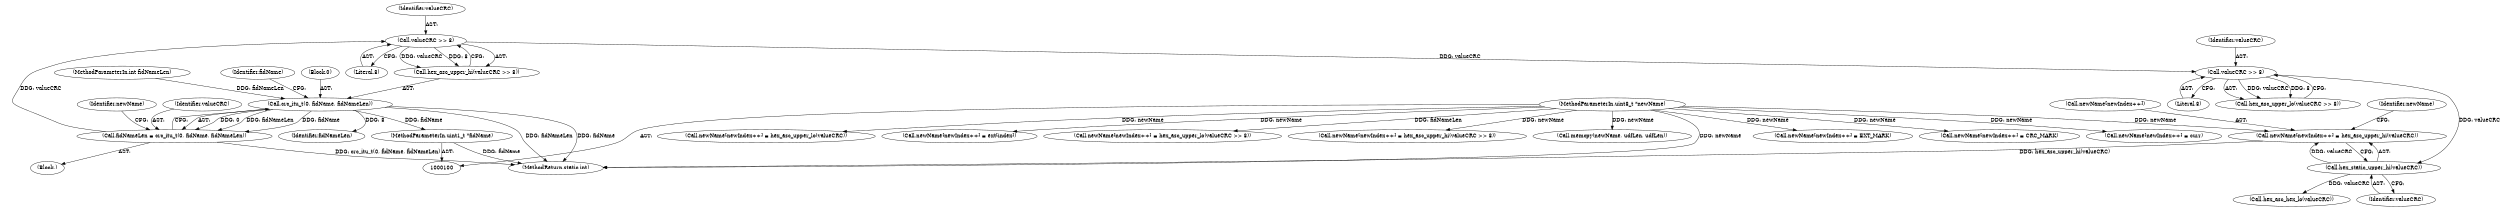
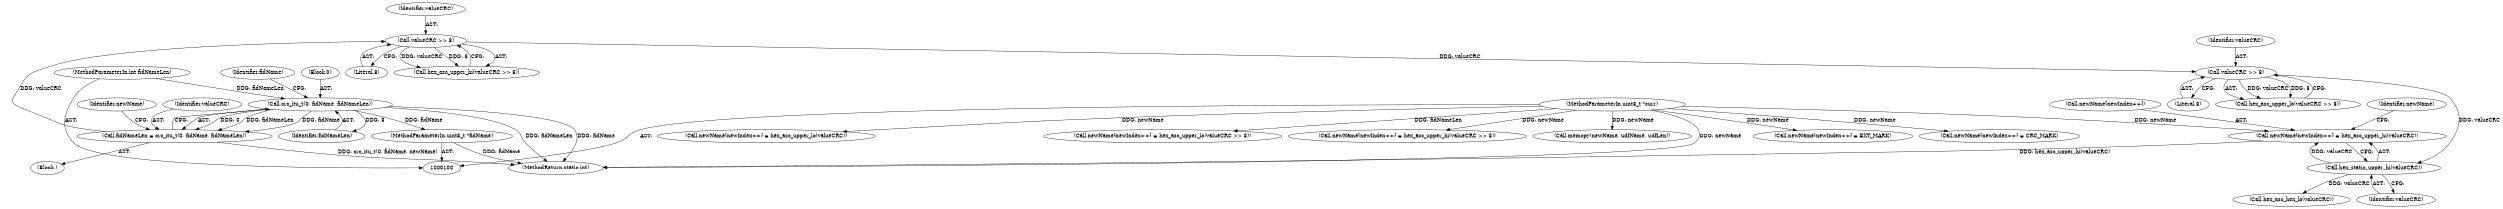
  digraph {
    n1 [label="(Call,newName[newIndex++] = hex_asc_upper_hi(valueCRC))"]
    n2 [label="(Call,hex_static_upper_hi(valueCRC))"]
    n3 [label="(MethodReturn,static int)"]
    n4 [label="(Call,hex_asc_hex_lo(valueCRC))"]
    n5 [label="(Identifier,valueCRC)"]
    n6 [label="(Block,)"]
    n7 [label="(Call,valueCRC >> 8)"]
    n8 [label="(Call,hex_asc_upper_lo(valueCRC >> 8))"]
    n9 [label="(Literal,8)"]
    n10 [label="(Call,valueCRC >> 8)"]
    n11 [label="(Call,hex_asc_upper_hi(valueCRC >> 8))"]
    n12 [label="(Literal,8)"]
    n13 [label="(Call,fidNameLen = crc_itu_t(0, fidName, fidNameLen))"]
    n14 [label="(Call,crc_itu_t(0, fidName, fidNameLen))"]
    n15 [label="(Identifier,fidNameLen)"]
-   n16 [label="(MethodParameterIn,uint1_t *fidName)"]
+   n16 [label="(MethodParameterIn,uint8_t *fidName)"]
    1000100
    n18 [label="(MethodParameterIn,int fidNameLen)"]
-   n19 [label="(MethodParameterIn,uint8_t *newName)"]
+   n19 [label="(MethodParameterIn,uint8_t *curr)"]
    n20 [label="(Call,newName[newIndex++] = EXT_MARK)"]
    n21 [label="(Call,newName[newIndex++] = CRC_MARK)"]
-   n22 [label="(Call,newName[newIndex++] = curr)"]
    n23 [label="(Call,newName[newIndex++] = hex_asc_upper_lo(valueCRC))"]
-   n24 [label="(Call,newName[newIndex++] = ext[index])"]
    n25 [label="(Call,newName[newIndex++] = hex_asc_upper_lo(valueCRC >> 8))"]
    n26 [label="(Call,newName[newIndex++] = hex_asc_upper_hi(valueCRC >> 8))"]
-   n27 [label="(Call,memcpy(newName, udfLen, udfLen))"]
+   n27 [label="(Call,memcpy(newName, udfName, udfLen))"]
    n28 [label="(Identifier,fidName)"]
    n29 [label="(Identifier,valueCRC)"]
    n30 [label="(Identifier,newName)"]
    n31 [label="(Call,newName[newIndex++])"]
    n32 [label="(Identifier,valueCRC)"]
    n33 [label="(Block,0)"]
    n34 [label="(Identifier,newName)"]
    n35 [label="(Identifier,valueCRC)"]
    n1 -> n2 [label="CFG: "]
    n1 -> n3 [label="DDG: hex_asc_upper_hi(valueCRC)"]
    n2 -> n1 [label="AST: "]
    n2 -> n1 [label="DDG: valueCRC"]
    n2 -> n4 [label="DDG: valueCRC"]
    n2 -> n5 [label="CFG: "]
    n5 -> n2 [label="AST: "]
    n7 -> n2 [label="DDG: valueCRC"]
    n7 -> n8 [label="AST: "]
    n7 -> n8 [label="DDG: valueCRC"]
    n7 -> n8 [label="DDG: 8"]
    n7 -> n9 [label="CFG: "]
    n8 -> n7 [label="CFG: "]
    n9 -> n7 [label="AST: "]
    n10 -> n7 [label="DDG: valueCRC"]
    n10 -> n11 [label="AST: "]
    n10 -> n11 [label="DDG: valueCRC"]
    n10 -> n11 [label="DDG: 8"]
    n10 -> n12 [label="CFG: "]
    n11 -> n10 [label="CFG: "]
    n12 -> n10 [label="AST: "]
-   n13 -> n3 [label="DDG: crc_itu_t(0, fidName, fidNameLen)"]
+   n13 -> n3 [label="DDG: crc_itu_t(0, fidName, newName)"]
    n13 -> n6 [label="AST: "]
    n13 -> n10 [label="DDG: valueCRC"]
    n13 -> n14 [label="CFG: "]
    n14 -> n3 [label="DDG: fidName"]
    n14 -> n3 [label="DDG: fidNameLen"]
    n14 -> n13 [label="AST: "]
    n14 -> n13 [label="DDG: 0"]
    n14 -> n13 [label="DDG: fidName"]
    n14 -> n13 [label="DDG: fidNameLen"]
    n14 -> n15 [label="DDG: 8"]
    n14 -> n16 [label="DDG: fidName"]
-   n11 -> n14 [label="AST: "]
+   n15 -> n14 [label="AST: "]
    n16 -> n3 [label="DDG: fidName"]
    n16 -> 1000100 [label="AST: "]
    n18 -> n14 [label="DDG: fidNameLen"]
+   n18 -> 1000100 [label="AST: "]
    n19 -> n1 [label="DDG: newName"]
    n19 -> n3 [label="DDG: newName"]
    n19 -> 1000100 [label="AST: "]
    n19 -> n20 [label="DDG: newName"]
    n19 -> n21 [label="DDG: newName"]
-   n19 -> n22 [label="DDG: newName"]
    n19 -> n23 [label="DDG: newName"]
-   n19 -> n24 [label="DDG: newName"]
    n19 -> n25 [label="DDG: fidNameLen"]
    n19 -> n26 [label="DDG: newName"]
    n19 -> n27 [label="DDG: newName"]
    n28 -> n14 [label="CFG: "]
    n29 -> n7 [label="AST: "]
    n30 -> n13 [label="CFG: "]
    n31 -> n1 [label="AST: "]
    n32 -> n10 [label="AST: "]
    n33 -> n14 [label="AST: "]
    n34 -> n1 [label="CFG: "]
    n35 -> n13 [label="AST: "]
  }
